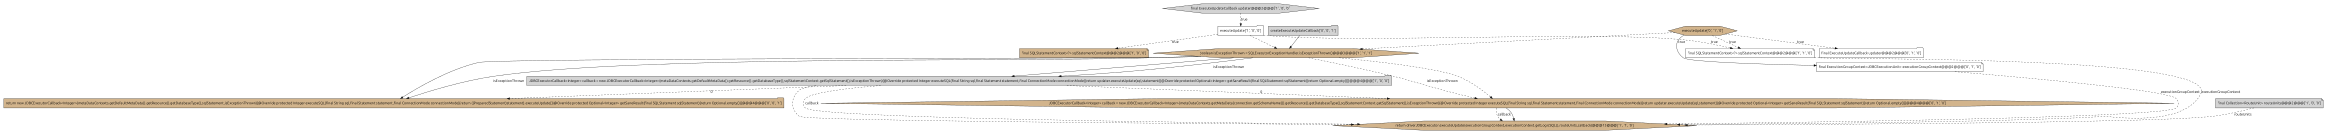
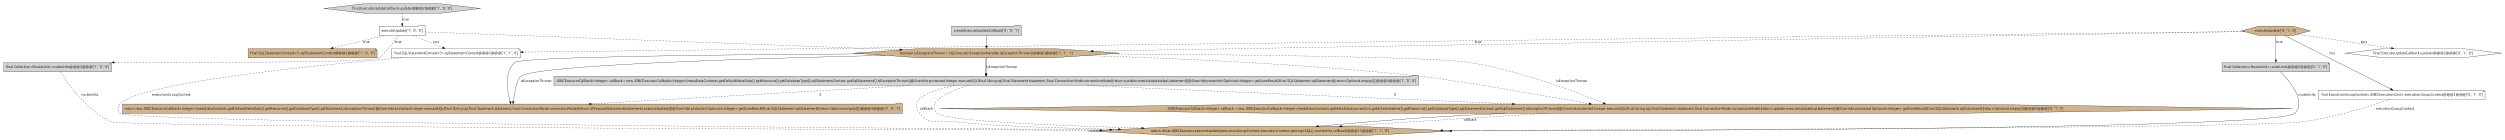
  digraph {
    fontname=Ubuntu
    node [fillcolor=tan fontname=Ubuntu shape=hexagon style=filled]
    edge [fontname=Ubuntu style=dashed]
    n1 [label="final SQLStatementContext<?> sqlStatementContext@@@2@@@['1', '0', '0']" shape=note]
+   n2 [fillcolor=lightgrey label="final Collection<RouteUnit> routeUnits@@@2@@@['0', '1', '0']" shape=note]
    n3 [label="return driverJDBCExecutor.executeUpdate(executionGroupContext,executionContext.getLogicSQL(),routeUnits,callback)@@@13@@@['1', '1', '0']"]
    n4 [label="return new JDBCExecutorCallback<Integer>(metaDataContexts.getDefaultMetaData().getResource().getDatabaseType(),sqlStatement,isExceptionThrown){@Override protected Integer executeSQL(final String sql,final Statement statement,final ConnectionMode connectionMode){return ((PreparedStatement)statement).executeUpdate()}@Override protected Optional<Integer> getSaneResult(final SQLStatement sqlStatement){return Optional.empty()}}@@@4@@@['0', '0', '1']" shape=folder]
    n5 [label="boolean isExceptionThrown = SQLExecutorExceptionHandler.isExceptionThrown()@@@3@@@['1', '1', '1']"]
    n6 [fillcolor=lightgrey label="JDBCExecutorCallback<Integer> callback = new JDBCExecutorCallback<Integer>(metaDataContexts.getDefaultMetaData().getResource().getDatabaseType(),sqlStatementContext.getSqlStatement(),isExceptionThrown){@Override protected Integer executeSQL(final String sql,final Statement statement,final ConnectionMode connectionMode){return updater.executeUpdate(sql,statement)}@Override protected Optional<Integer> getSaneResult(final SQLStatement sqlStatement){return Optional.empty()}}@@@4@@@['1', '0', '0']" shape=folder]
    n7 [label="JDBCExecutorCallback<Integer> callback = new JDBCExecutorCallback<Integer>(metaDataContexts.getMetaData(connection.getSchemaName()).getResource().getDatabaseType(),sqlStatementContext.getSqlStatement(),isExceptionThrown){@Override protected Integer executeSQL(final String sql,final Statement statement,final ConnectionMode connectionMode){return updater.executeUpdate(sql,statement)}@Override protected Optional<Integer> getSaneResult(final SQLStatement sqlStatement){return Optional.empty()}}@@@4@@@['0', '1', '0']"]
    n8 [label="executeUpdate['0', '1', '0']"]
    n9 [fillcolor=white label="final ExecutionGroupContext<JDBCExecutionUnit> executionGroupContext@@@2@@@['0', '1', '0']" shape=note]
    n10 [fillcolor=white label="final SQLStatementContext<?> sqlStatementContext@@@2@@@['1', '1', '0']" shape=note]
-   n11 [fillcolor=white label="final ExecuteUpdateCallback updater@@@2@@@['0', '1', '0']" shape=folder]
+   n11 [fillcolor=white label="final ExecuteUpdateCallback updater@@@2@@@['0', '1', '0']"]
    n12 [fillcolor=white label="executeUpdate['1', '0', '0']" shape=folder]
    n13 [fillcolor=lightgrey label="final Collection<RouteUnit> routeUnits@@@2@@@['1', '0', '0']" shape=note]
    n14 [fillcolor=lightgrey label="final ExecuteUpdateCallback updater@@@2@@@['1', '0', '0']"]
    n15 [fillcolor=lightgrey label="createExecuteUpdateCallback['0', '0', '1']" shape=folder]
+   n2 -> n3 [label=routeUnits style=solid]
    n5 -> n4 [style=solid]
    n5 -> n4 [label=isExceptionThrown style=solid]
    n5 -> n6 [style=solid]
    n5 -> n6 [label=isExceptionThrown style=solid]
    n5 -> n7 [label=isExceptionThrown]
    n5 -> n7
    n6 -> n3
    n6 -> n3 [label=callback]
    n6 -> n4 [label=0]
    n6 -> n7 [label=0]
    n7 -> n3 [label=callback]
    n7 -> n3 [style=solid]
+   n8 -> n2 [label=true style=solid]
    n8 -> n5
    n8 -> n9 [label=true style=solid]
    n8 -> n10 [label=true]
    n8 -> n11 [label=true]
    n9 -> n3 [label=executionGroupContext]
    n10 -> n3 [label=executionGroupContext]
    n12 -> n1 [label=true]
    n12 -> n5
    n12 -> n10 [label=true]
+   n12 -> n13 [label=true]
    n13 -> n3 [label=routeUnits]
    n14 -> n12 [label=true]
    n15 -> n5 [style=solid]
  }
